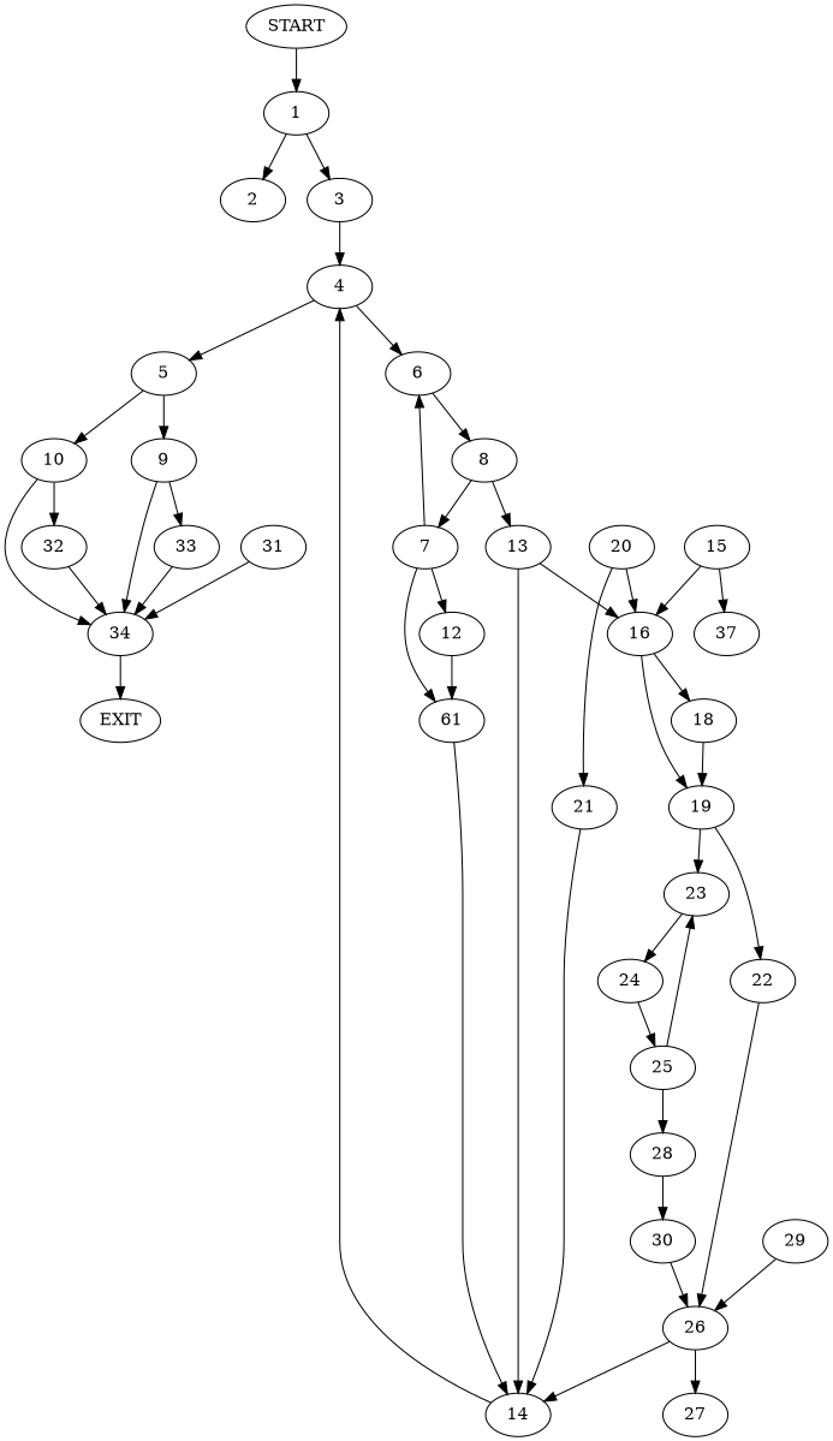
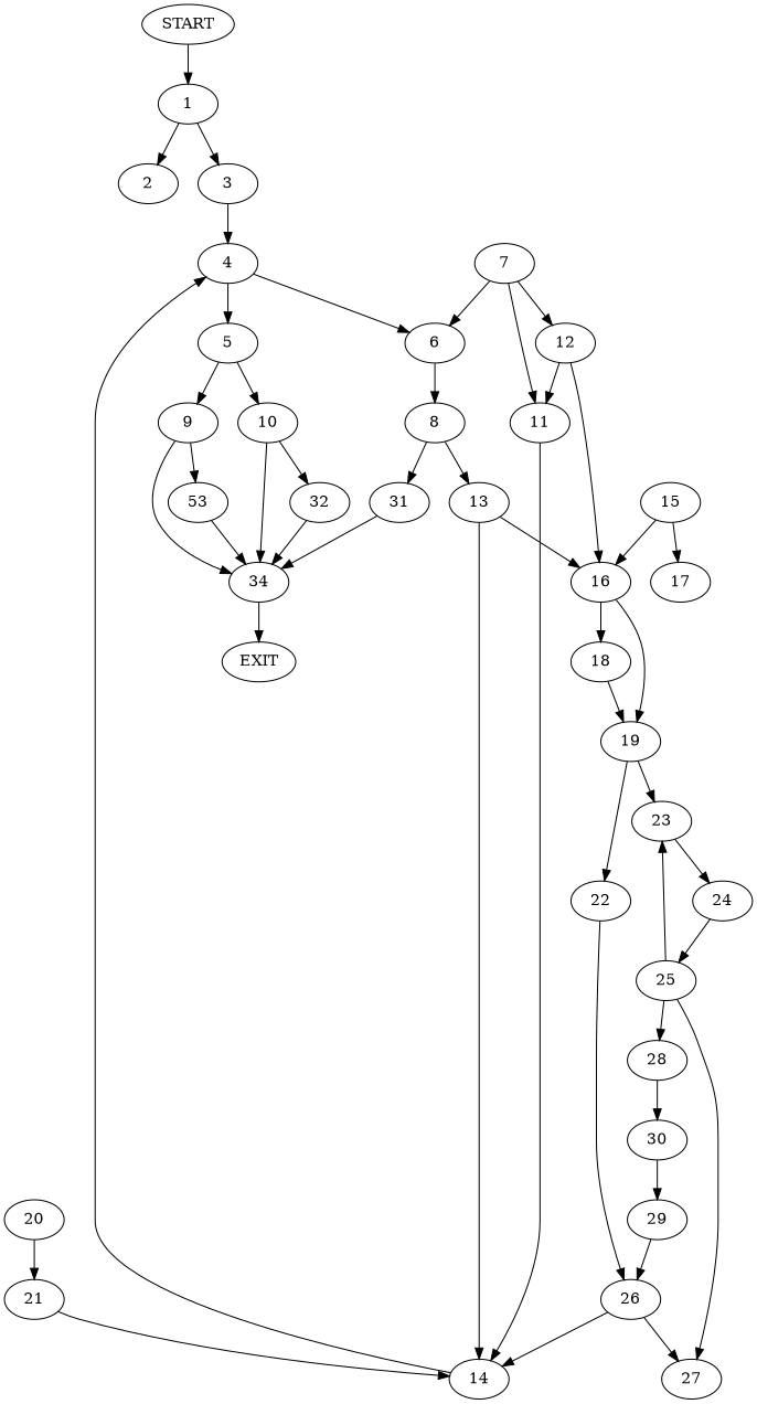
  digraph {
    n1 [label=START]
    1
    2
    3
    n5 [label=EXIT]
    4
    5
    6
    9
    10
    8
-   33
+   33 [label=53]
    34
    32
    7
-   11 [label=61]
+   11
    12
    13
    14
    16
    31
    15
-   17 [label=37]
+   17
    18
    19
    22
    23
    20
    21
    26
    24
    27
    25
    28
    30
    29
    n1 -> 1
    1 -> 2
    1 -> 3
    3 -> 4
    4 -> 5
    4 -> 6
    5 -> 9
    5 -> 10
    6 -> 8
    9 -> 33
    9 -> 34
    10 -> 34
    10 -> 32
-   8 -> 7
+   8 -> 31
    8 -> 13
    33 -> 34
    34 -> n5
    32 -> 34
    7 -> 6
    7 -> 11
    7 -> 12
    11 -> 14
    12 -> 11
    13 -> 14
    13 -> 16
    14 -> 4
    16 -> 18
    16 -> 19
    31 -> 34
    15 -> 16
    15 -> 17
    18 -> 19
    19 -> 22
    19 -> 23
    22 -> 26
    23 -> 24
-   20 -> 16
+   12 -> 16
    20 -> 21
    21 -> 14
    26 -> 14
    26 -> 27
    24 -> 25
    25 -> 23
+   25 -> 27
    25 -> 28
    28 -> 30
-   30 -> 26
+   30 -> 29
    29 -> 26
  }
